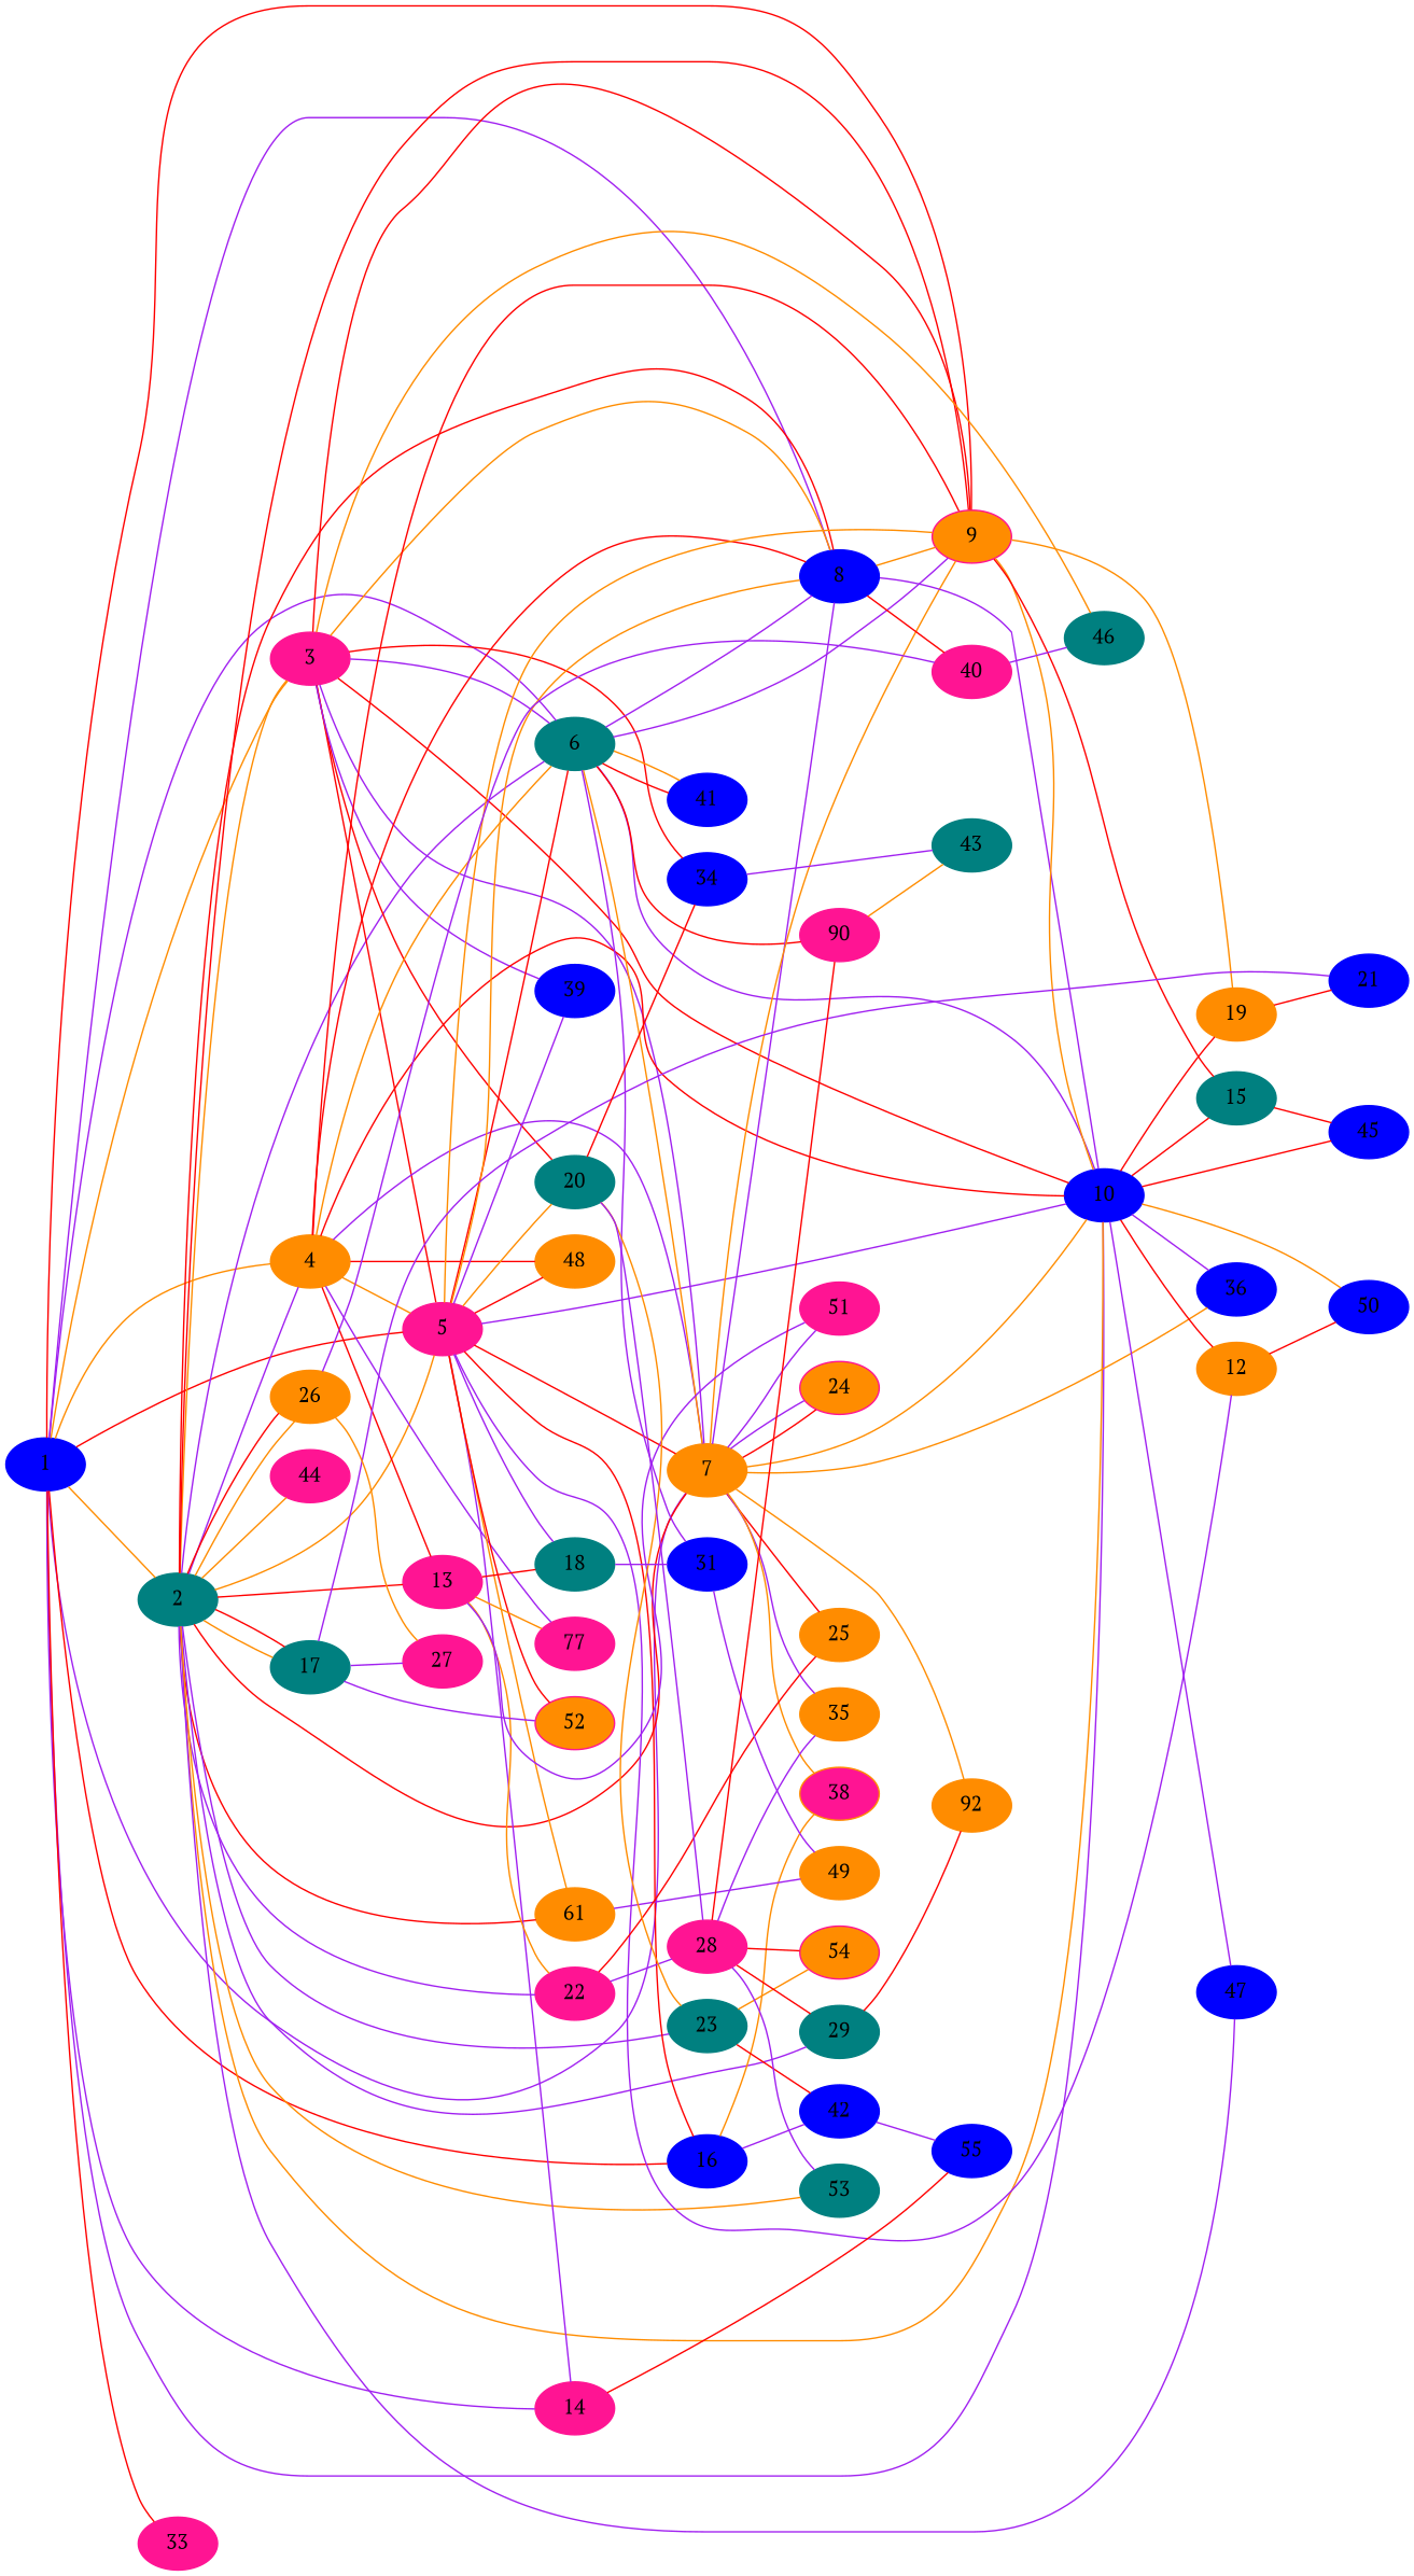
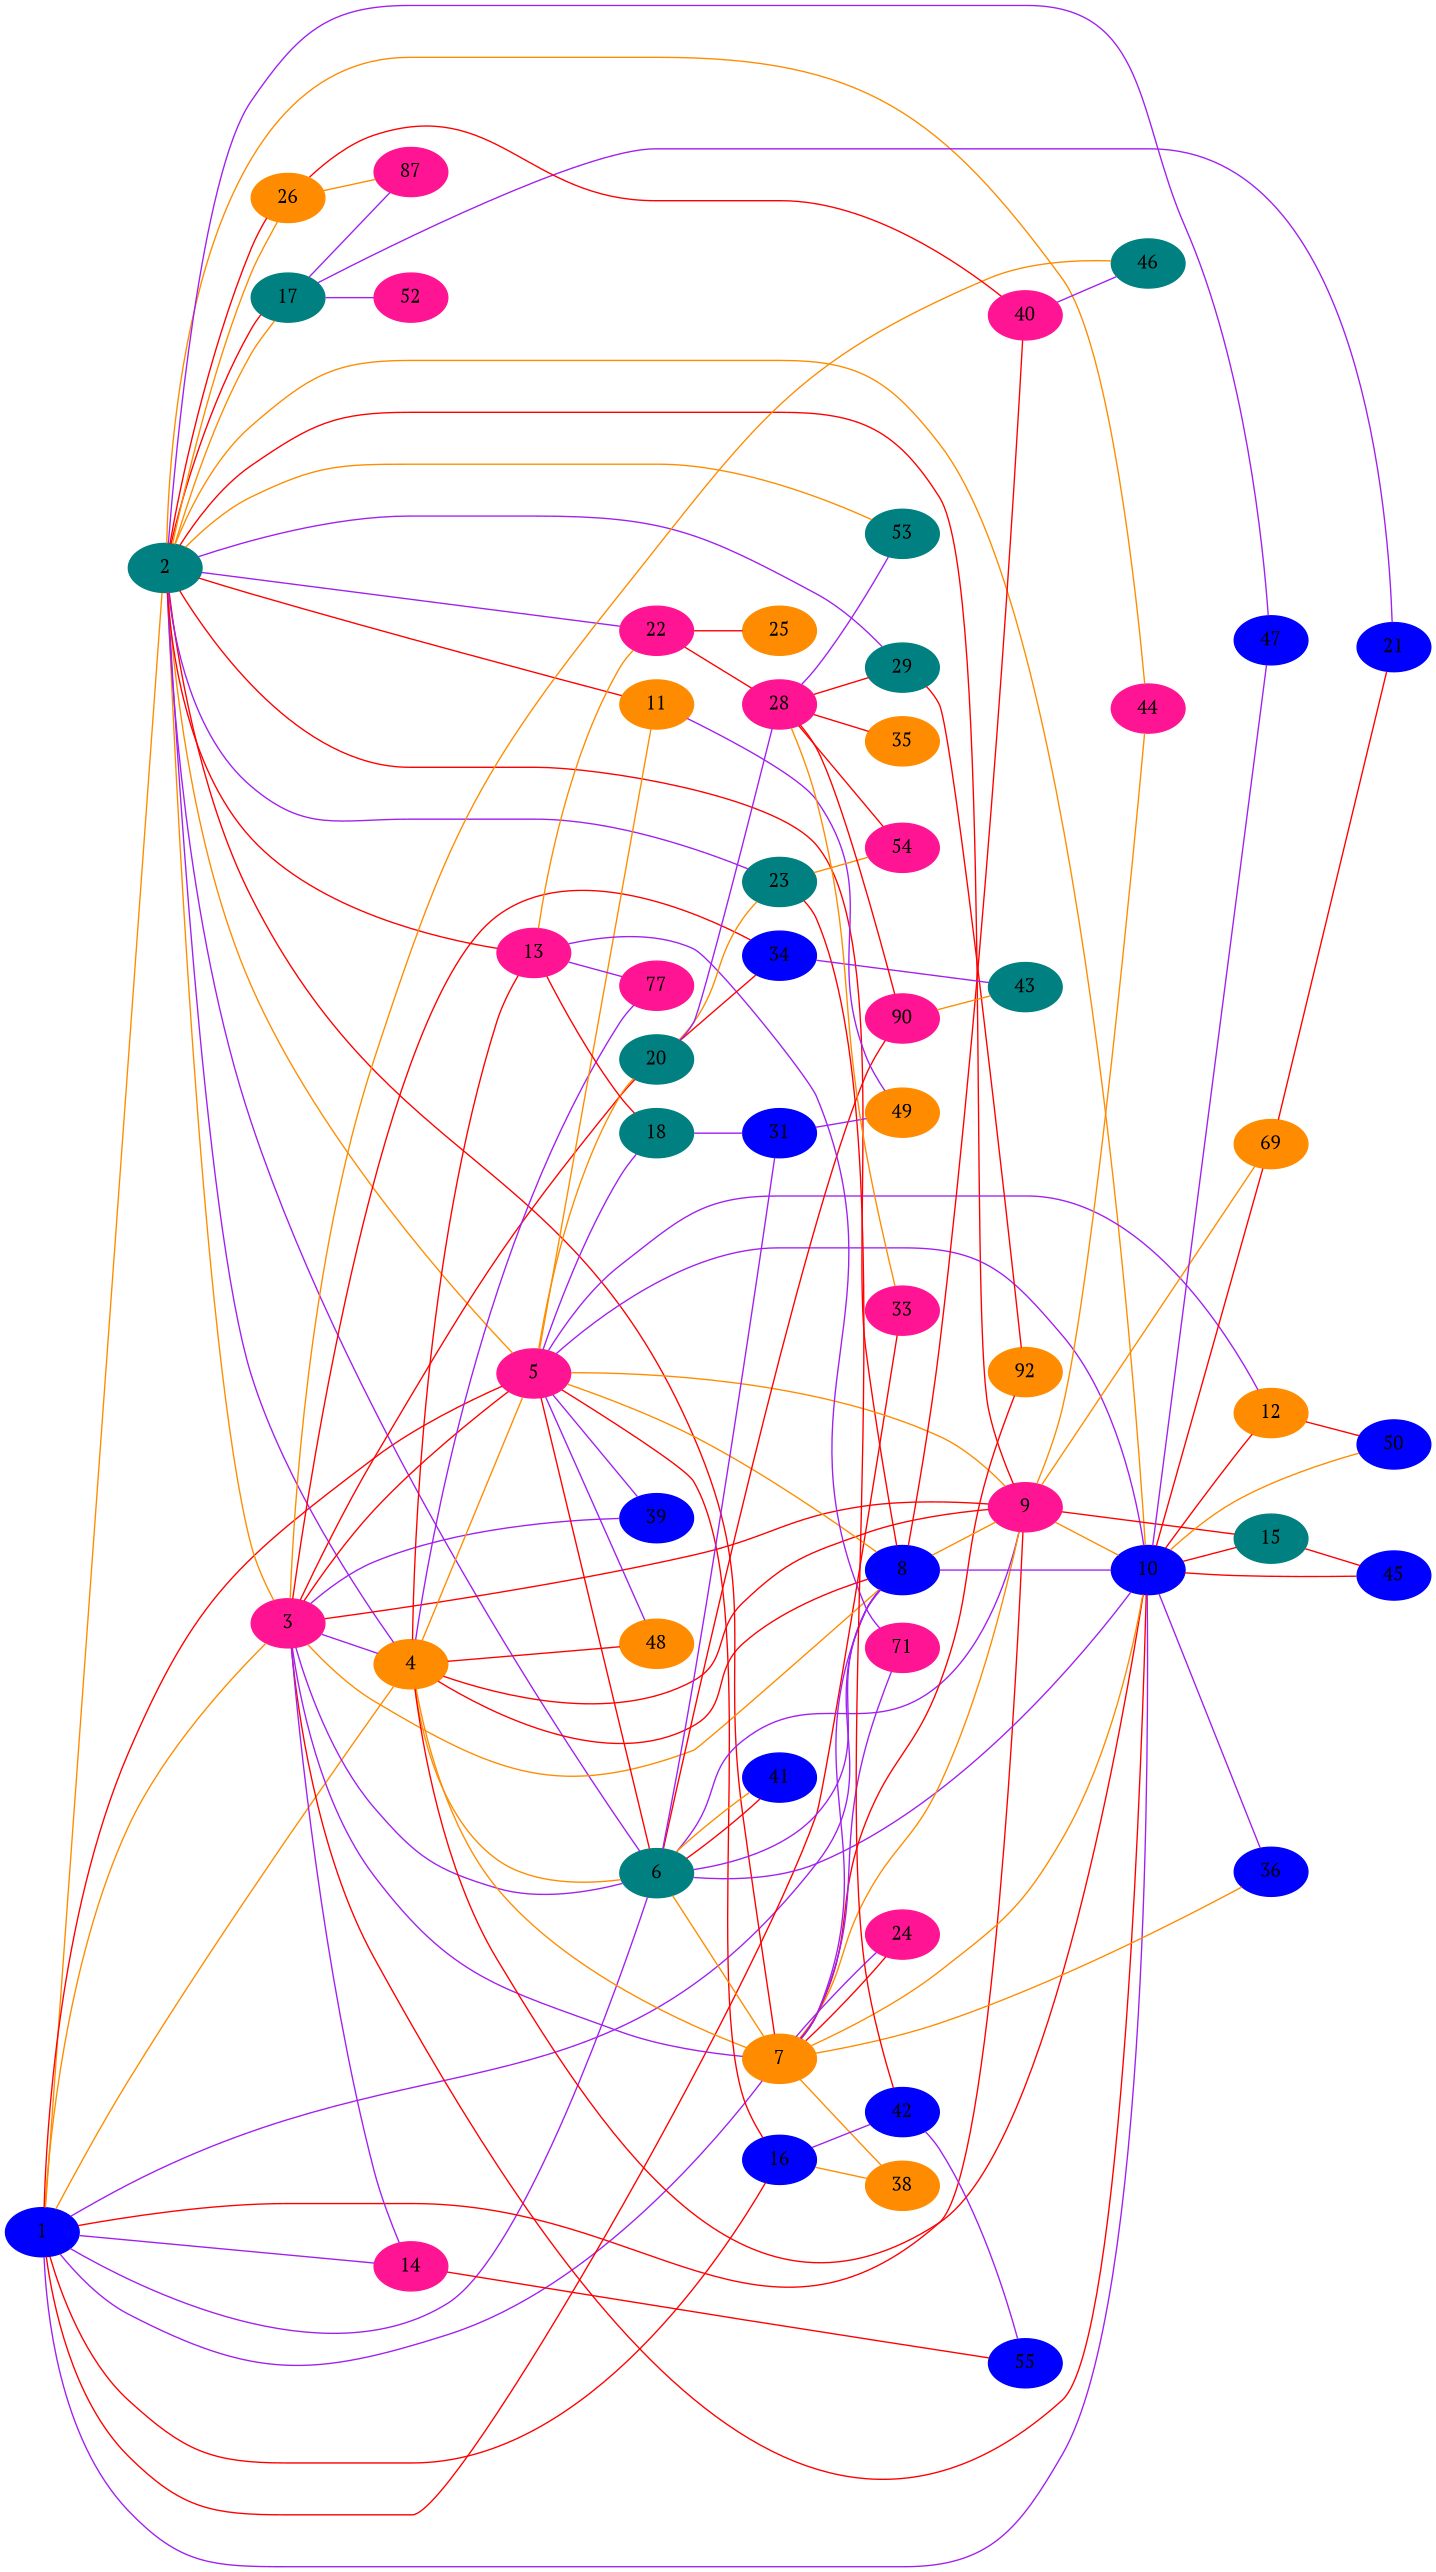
  graph {
    fontname="PT Serif"
    rankdir=LR
    node [color=deeppink fontname="PT Serif" style=filled]
    edge [color=red fontname="PT Serif"]
    1 [color=blue]
    2 [color=teal]
    3
    4 [color=darkorange]
    5
    6 [color=teal]
    7 [color=darkorange]
    8 [color=blue]
-   9 [fillcolor=darkorange]
+   9
    10 [color=blue]
    14
    16 [color=blue]
    33
-   11 [color=darkorange label=61]
+   11 [color=darkorange]
    13
    17 [color=teal]
    22
    23 [color=teal]
    26 [color=darkorange]
    29 [color=teal]
    44
    47 [color=blue]
    53 [color=teal]
    20 [color=teal]
    34 [color=blue]
    39 [color=blue]
    46 [color=teal]
    n28 [label=77]
    48 [color=darkorange]
    12 [color=darkorange]
    18 [color=teal]
-   52 [fillcolor=darkorange]
+   52
    n33 [label=90]
    31 [color=blue]
    41 [color=blue]
-   24 [fillcolor=darkorange]
+   24
    25 [color=darkorange]
    n38 [color=darkorange label=92]
    35 [color=darkorange]
    36 [color=blue]
-   38 [color=darkorange fillcolor=deeppink]
-   51
+   38 [color=darkorange]
+   51 [label=71]
    40
    15 [color=teal]
-   19 [color=darkorange]
+   19 [color=darkorange label=69]
    45 [color=blue]
    50 [color=blue]
    55 [color=blue]
    42 [color=blue]
    49 [color=darkorange]
    21 [color=blue]
-   27
+   27 [label=87]
    28
-   54 [fillcolor=darkorange]
+   54
    43 [color=teal]
    1 -- 2 [color=darkorange]
    1 -- 3 [color=darkorange]
    1 -- 4 [color=darkorange]
    1 -- 5
    1 -- 6 [color=purple]
    1 -- 7 [color=purple]
    1 -- 8 [color=purple]
    1 -- 9
    1 -- 10 [color=purple]
    1 -- 14 [color=purple]
    1 -- 16
    1 -- 33
    2 -- 3 [color=darkorange]
    2 -- 4 [color=purple]
    2 -- 5 [color=darkorange]
    2 -- 6 [color=purple]
    2 -- 7
    2 -- 8
    2 -- 9
    2 -- 10 [color=darkorange]
    2 -- 11
    2 -- 13
    2 -- 17 [color=darkorange]
    2 -- 17
    2 -- 22 [color=purple]
    2 -- 23 [color=purple]
    2 -- 26 [color=darkorange]
    2 -- 26
    2 -- 29 [color=purple]
    2 -- 44 [color=darkorange]
    2 -- 47 [color=purple]
    2 -- 53 [color=darkorange]
+   3 -- 4 [color=purple]
    3 -- 5
    3 -- 6 [color=purple]
    3 -- 7 [color=purple]
    3 -- 8 [color=darkorange]
    3 -- 9
    3 -- 10
    3 -- 20
    3 -- 34
    3 -- 39 [color=purple]
    3 -- 46 [color=darkorange]
    4 -- 5 [color=darkorange]
    4 -- 6 [color=darkorange]
-   4 -- 7 [color=purple]
+   4 -- 7 [color=darkorange]
    4 -- 8
    4 -- 9
    4 -- 10
    4 -- 13
    4 -- n28 [color=purple]
    4 -- 48
    5 -- 6
-   5 -- 7
    5 -- 8 [color=darkorange]
    5 -- 9 [color=darkorange]
    5 -- 10 [color=purple]
-   5 -- 14 [color=purple]
+   3 -- 14 [color=purple]
    5 -- 16
    5 -- 11 [color=darkorange]
    5 -- 20 [color=darkorange]
    5 -- 39 [color=purple]
-   5 -- 48
+   5 -- 48 [color=purple]
    5 -- 12 [color=purple]
    5 -- 18 [color=purple]
-   5 -- 52
    6 -- 7 [color=darkorange]
    6 -- 8 [color=purple]
    6 -- 9 [color=purple]
    6 -- 10 [color=purple]
    6 -- n33
    6 -- 31 [color=purple]
    6 -- 41
    6 -- 41 [color=darkorange]
    7 -- 8 [color=purple]
    7 -- 9 [color=darkorange]
    7 -- 10 [color=darkorange]
    7 -- 24
    7 -- 24 [color=purple]
-   7 -- 25
-   7 -- n38 [color=darkorange]
-   7 -- 35 [color=purple]
+   7 -- n38
    7 -- 36 [color=darkorange]
    7 -- 38 [color=darkorange]
    7 -- 51 [color=purple]
    8 -- 9 [color=darkorange]
    8 -- 10 [color=purple]
    8 -- 40
    9 -- 10 [color=darkorange]
+   9 -- 44 [color=darkorange]
    9 -- 15
    9 -- 19 [color=darkorange]
    10 -- 47 [color=purple]
    10 -- 12
    10 -- 36 [color=purple]
    10 -- 15
    10 -- 19
    10 -- 45
    10 -- 50 [color=darkorange]
    14 -- 55
    16 -- 38 [color=darkorange]
    16 -- 42 [color=purple]
    11 -- 49 [color=purple]
    13 -- 22 [color=darkorange]
-   13 -- n28 [color=darkorange]
+   13 -- n28 [color=purple]
    13 -- 18
    13 -- 51 [color=purple]
    17 -- 52 [color=purple]
    17 -- 21 [color=purple]
    17 -- 27 [color=purple]
    22 -- 25
-   22 -- 28 [color=purple]
+   22 -- 28
    23 -- 42
    23 -- 54 [color=darkorange]
-   26 -- 40 [color=purple]
+   26 -- 40
    26 -- 27 [color=darkorange]
    29 -- n38
    20 -- 23 [color=darkorange]
    20 -- 34
    20 -- 28 [color=purple]
    34 -- 43 [color=purple]
    12 -- 50
    18 -- 31 [color=purple]
    n33 -- 43 [color=darkorange]
    31 -- 49 [color=purple]
    40 -- 46 [color=purple]
    15 -- 45
    19 -- 21
    42 -- 55 [color=purple]
+   28 -- 33 [color=darkorange]
    28 -- 29
    28 -- 53 [color=purple]
    28 -- n33
-   28 -- 35 [color=purple]
+   28 -- 35
    28 -- 54
  }
